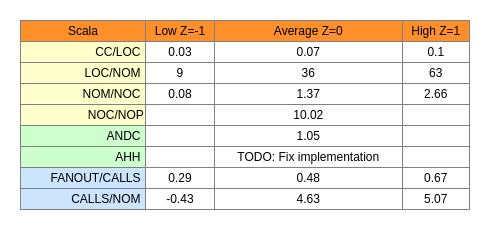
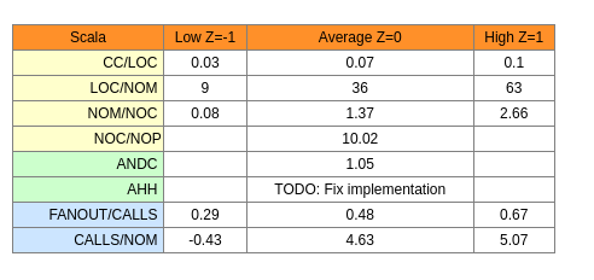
  <mxCell id="0" />
  <mxCell id="1" parent="0" />
- <mxCell id="2" value="&lt;table border=&quot;1&quot; width=&quot;100%&quot; style=&quot;width: 100% ; height: 100% ; border-collapse: collapse&quot;&gt;&lt;tbody&gt;&lt;tr&gt;&lt;td style=&quot;background-color: rgb(255 , 144 , 41)&quot;&gt;Scala&lt;/td&gt;&lt;td style=&quot;background-color: rgb(255 , 144 , 41)&quot;&gt;Low Z=-1&lt;/td&gt;&lt;td style=&quot;background-color: rgb(255 , 144 , 41)&quot;&gt;Average Z=0&lt;/td&gt;&lt;td style=&quot;background-color: rgb(255 , 144 , 41)&quot;&gt;High Z=1&lt;/td&gt;&lt;/tr&gt;&lt;tr&gt;&lt;td style=&quot;text-align: right ; background-color: rgb(255 , 255 , 204)&quot;&gt;CC/LOC&amp;nbsp;&lt;/td&gt;&lt;td&gt;0.03&lt;/td&gt;&lt;td&gt;0.07&lt;/td&gt;&lt;td&gt;0.1&lt;/td&gt;&lt;/tr&gt;&lt;tr&gt;&lt;td style=&quot;text-align: right ; background-color: rgb(255 , 255 , 204)&quot;&gt;LOC/NOM&amp;nbsp;&lt;/td&gt;&lt;td&gt;9&lt;/td&gt;&lt;td&gt;36&lt;/td&gt;&lt;td&gt;63&lt;/td&gt;&lt;/tr&gt;&lt;tr&gt;&lt;td style=&quot;text-align: right ; background-color: rgb(255 , 255 , 204)&quot;&gt;NOM/NOC&amp;nbsp;&lt;/td&gt;&lt;td&gt;0.08&lt;/td&gt;&lt;td&gt;1.37&lt;/td&gt;&lt;td&gt;2.66&lt;/td&gt;&lt;/tr&gt;&lt;tr&gt;&lt;td style=&quot;text-align: right ; background-color: rgb(255 , 255 , 204)&quot;&gt;NOC/NOP&lt;br&gt;&lt;/td&gt;&lt;td&gt;&lt;br&gt;&lt;/td&gt;&lt;td&gt;10.02&lt;/td&gt;&lt;td&gt;&lt;br&gt;&lt;/td&gt;&lt;/tr&gt;&lt;tr&gt;&lt;td style=&quot;text-align: right ; background-color: rgb(204 , 255 , 204)&quot;&gt;ANDC&amp;nbsp;&lt;/td&gt;&lt;td&gt;&lt;br&gt;&lt;/td&gt;&lt;td&gt;1.05&lt;/td&gt;&lt;td&gt;&lt;br&gt;&lt;/td&gt;&lt;/tr&gt;&lt;tr&gt;&lt;td style=&quot;text-align: right ; background-color: rgb(204 , 255 , 204)&quot;&gt;AHH&amp;nbsp;&lt;/td&gt;&lt;td&gt;&lt;br&gt;&lt;/td&gt;&lt;td&gt;TODO: Fix implementation&lt;br&gt;&lt;/td&gt;&lt;td&gt;&lt;br&gt;&lt;/td&gt;&lt;/tr&gt;&lt;tr&gt;&lt;td style=&quot;text-align: right ; background-color: rgb(204 , 229 , 255)&quot;&gt;FANOUT/CALLS&amp;nbsp;&lt;/td&gt;&lt;td&gt;0.29&lt;/td&gt;&lt;td&gt;0.48&lt;br&gt;&lt;/td&gt;&lt;td&gt;0.67&lt;/td&gt;&lt;/tr&gt;&lt;tr&gt;&lt;td style=&quot;text-align: right ; background-color: rgb(204 , 229 , 255)&quot;&gt;CALLS/NOM&amp;nbsp;&lt;/td&gt;&lt;td&gt;-0.43&lt;/td&gt;&lt;td&gt;4.63&lt;/td&gt;&lt;td&gt;5.07&lt;/td&gt;&lt;/tr&gt;&lt;/tbody&gt;&lt;/table&gt;" style="text;html=1;strokeColor=none;fillColor=none;overflow=fill;align=center;" parent="1" vertex="1"><mxGeometry x="20" y="20" width="450" height="190" as="geometry" /></mxCell>
+ <mxCell id="2" value="&lt;table border=&quot;1&quot; width=&quot;100%&quot; style=&quot;width: 100% ; height: 100% ; border-collapse: collapse&quot;&gt;&lt;tbody&gt;&lt;tr&gt;&lt;td style=&quot;background-color: rgb(255 , 144 , 41)&quot;&gt;Scala&lt;/td&gt;&lt;td style=&quot;background-color: rgb(255 , 144 , 41)&quot;&gt;Low Z=-1&lt;/td&gt;&lt;td style=&quot;background-color: rgb(255 , 144 , 41)&quot;&gt;Average Z=0&lt;/td&gt;&lt;td style=&quot;background-color: rgb(255 , 144 , 41)&quot;&gt;High Z=1&lt;/td&gt;&lt;/tr&gt;&lt;tr&gt;&lt;td style=&quot;text-align: right ; background-color: rgb(255 , 255 , 204)&quot;&gt;CC/LOC&amp;nbsp;&lt;/td&gt;&lt;td&gt;0.03&lt;/td&gt;&lt;td&gt;0.07&lt;/td&gt;&lt;td&gt;0.1&lt;/td&gt;&lt;/tr&gt;&lt;tr&gt;&lt;td style=&quot;text-align: right ; background-color: rgb(255 , 255 , 204)&quot;&gt;LOC/NOM&amp;nbsp;&lt;/td&gt;&lt;td&gt;9&lt;/td&gt;&lt;td&gt;36&lt;/td&gt;&lt;td&gt;63&lt;/td&gt;&lt;/tr&gt;&lt;tr&gt;&lt;td style=&quot;text-align: right ; background-color: rgb(255 , 255 , 204)&quot;&gt;NOM/NOC&amp;nbsp;&lt;/td&gt;&lt;td&gt;0.08&lt;/td&gt;&lt;td&gt;1.37&lt;/td&gt;&lt;td&gt;2.66&lt;/td&gt;&lt;/tr&gt;&lt;tr&gt;&lt;td style=&quot;text-align: right ; background-color: rgb(255 , 255 , 204)&quot;&gt;NOC/NOP&lt;br&gt;&lt;/td&gt;&lt;td&gt;&lt;br&gt;&lt;/td&gt;&lt;td&gt;10.02&lt;/td&gt;&lt;td&gt;&lt;br&gt;&lt;/td&gt;&lt;/tr&gt;&lt;tr&gt;&lt;td style=&quot;text-align: right ; background-color: rgb(204 , 255 , 204)&quot;&gt;ANDC&amp;nbsp;&lt;/td&gt;&lt;td&gt;&lt;br&gt;&lt;/td&gt;&lt;td&gt;1.05&lt;/td&gt;&lt;td&gt;&lt;br&gt;&lt;/td&gt;&lt;/tr&gt;&lt;tr&gt;&lt;td style=&quot;text-align: right ; background-color: rgb(204 , 255 , 204)&quot;&gt;AHH&amp;nbsp;&lt;/td&gt;&lt;td&gt;&lt;br&gt;&lt;/td&gt;&lt;td&gt;TODO: Fix implementation&lt;br&gt;&lt;/td&gt;&lt;td&gt;&lt;br&gt;&lt;/td&gt;&lt;/tr&gt;&lt;tr&gt;&lt;td style=&quot;text-align: right ; background-color: rgb(204 , 229 , 255)&quot;&gt;FANOUT/CALLS&amp;nbsp;&lt;/td&gt;&lt;td&gt;0.29&lt;/td&gt;&lt;td&gt;0.48&lt;br&gt;&lt;/td&gt;&lt;td&gt;0.67&lt;/td&gt;&lt;/tr&gt;&lt;tr&gt;&lt;td style=&quot;text-align: right ; background-color: rgb(204 , 229 , 255)&quot;&gt;CALLS/NOM&amp;nbsp;&lt;/td&gt;&lt;td&gt;-0.43&lt;/td&gt;&lt;td&gt;4.63&lt;/td&gt;&lt;td&gt;5.07&lt;/td&gt;&lt;/tr&gt;&lt;/tbody&gt;&lt;/table&gt;" style="text;html=1;strokeColor=none;fillColor=none;overflow=fill;align=center;" parent="1" vertex="1"><mxGeometry x="10" y="20" width="450" height="190" as="geometry" /></mxCell>
